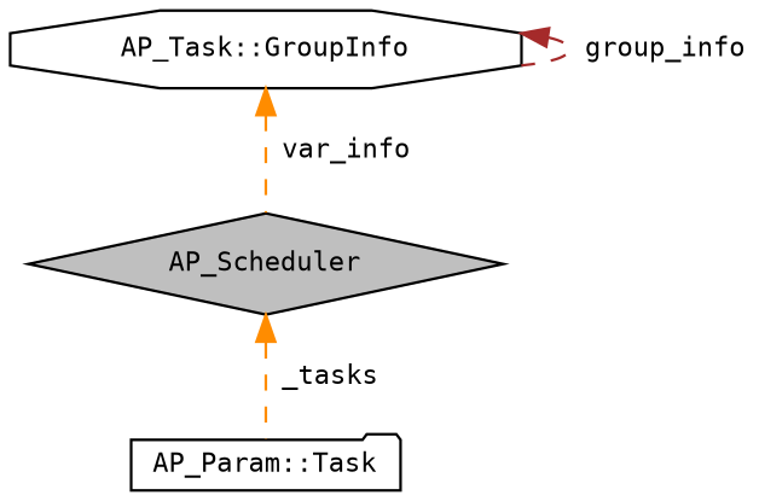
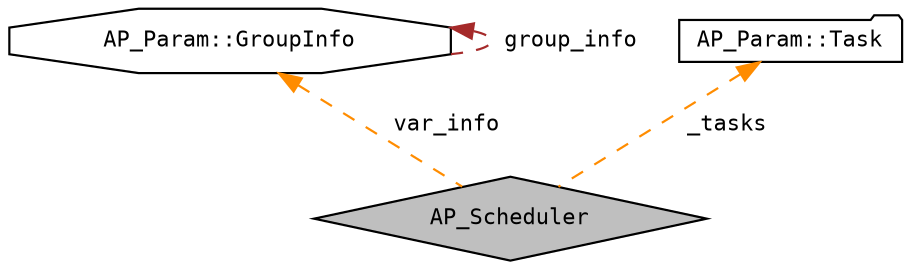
  digraph {
    fontname="DejaVu Sans Mono"
    node [color=black fillcolor=white fontname="DejaVu Sans Mono" fontsize=10 style=filled]
    edge [color=darkorange dir=back fontname="DejaVu Sans Mono" fontsize=10 labelfontname=Helvetica labelfontsize=10 style=dashed]
    n1 [fillcolor=grey75 fontcolor=black height=0.2 label=AP_Scheduler shape=diamond width=0.4]
-   n2 [height=0.2 label="AP_Task::GroupInfo" shape=octagon width=0.4]
+   n2 [height=0.2 label="AP_Param::GroupInfo" shape=octagon width=0.4]
    n3 [height=0.2 label="AP_Param::Task" shape=folder width=0.4]
    n2 -> n1 [label=" var_info"]
    n2 -> n2 [color=brown label=" group_info"]
-   n1 -> n3 [label=" _tasks"]
+   n3 -> n1 [label=" _tasks"]
  }
